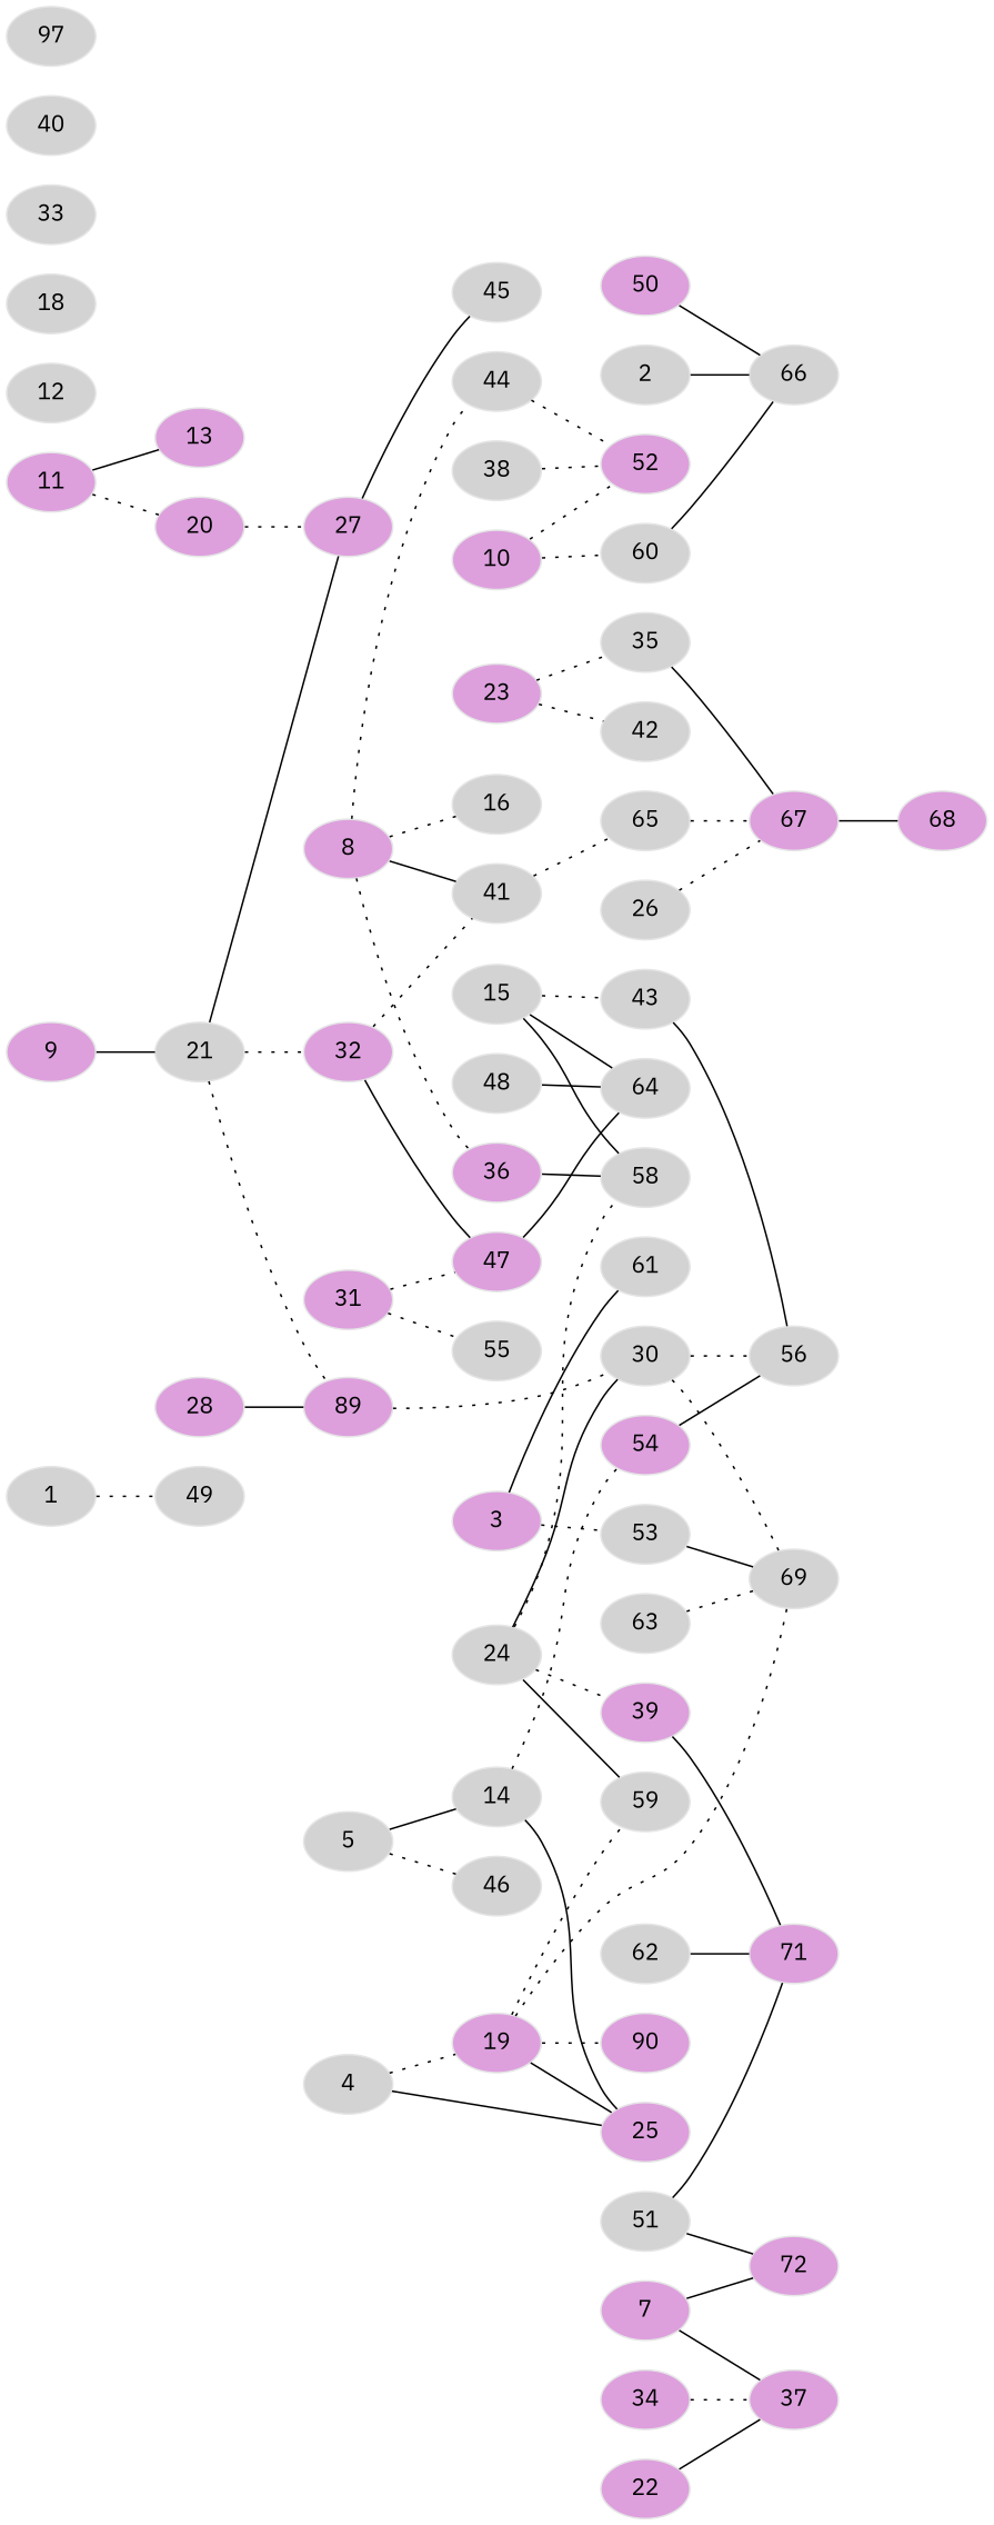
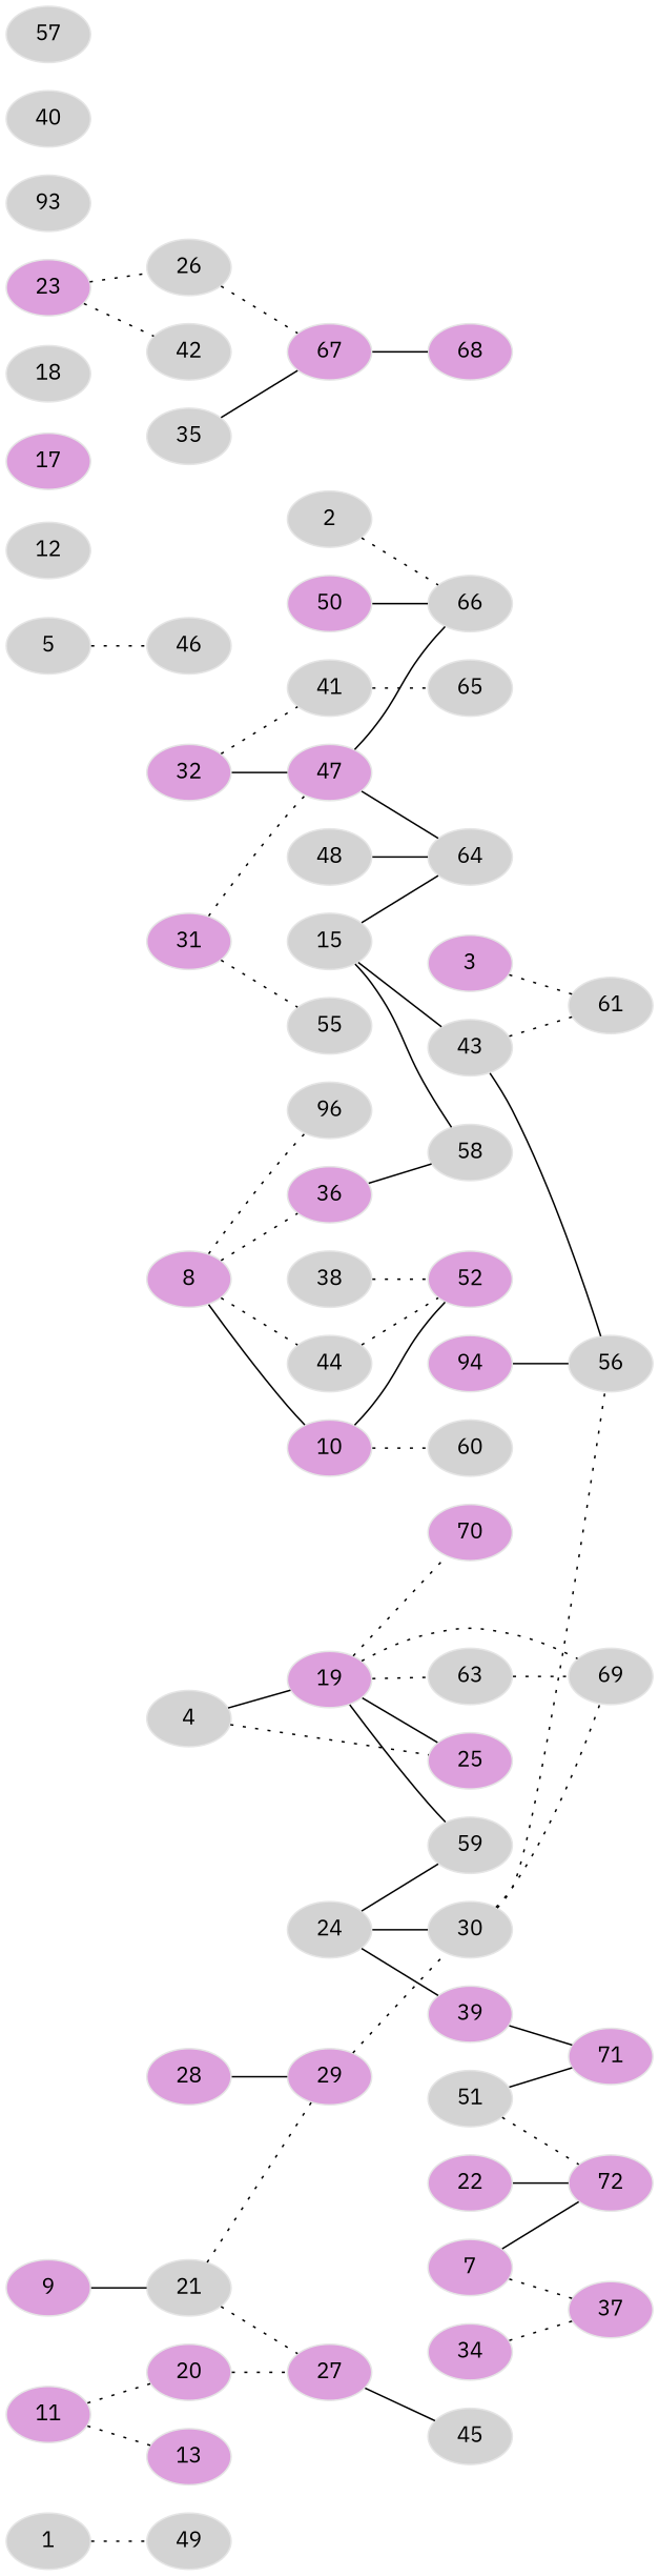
  graph {
    fontname="IBM Plex Sans"
    rankdir=LR
    node [color=gray90 fillcolor=lightgrey fontname="IBM Plex Sans" style=filled]
    edge [fontname="IBM Plex Sans" style=dotted]
    1
    49
    2
    66
    3 [fillcolor=plum]
-   53
    61
    69
    19 [fillcolor=plum]
    4
    25 [fillcolor=plum]
    59
    63
-   70 [fillcolor=plum label=90]
+   70 [fillcolor=plum]
    5
-   14
    46
-   54 [fillcolor=plum]
+   54 [fillcolor=plum label=94]
    72 [fillcolor=plum]
    7 [fillcolor=plum]
    37 [fillcolor=plum]
    8 [fillcolor=plum]
    10 [fillcolor=plum]
-   16
+   16 [label=96]
    36 [fillcolor=plum]
    44
    60
    52 [fillcolor=plum]
    58
    9 [fillcolor=plum]
    21
    27 [fillcolor=plum]
-   29 [fillcolor=plum label=89]
+   29 [fillcolor=plum]
    32 [fillcolor=plum]
    11 [fillcolor=plum]
    13 [fillcolor=plum]
    20 [fillcolor=plum]
    12
    56
    15
    43
    64
+   17 [fillcolor=plum]
    18
    45
    30
    47 [fillcolor=plum]
    41
    22 [fillcolor=plum]
    23 [fillcolor=plum]
    26
    42
    67 [fillcolor=plum]
    24
    39 [fillcolor=plum]
    71 [fillcolor=plum]
    68 [fillcolor=plum]
    28 [fillcolor=plum]
    31 [fillcolor=plum]
    55
    65
-   33
+   33 [label=93]
    34 [fillcolor=plum]
    35
    38
    40
    48
    50 [fillcolor=plum]
    51
-   57 [label=97]
-   62
+   57
    1 -- 49
-   2 -- 66 [style=solid]
-   3 -- 53
-   3 -- 61 [style=solid]
-   53 -- 69 [style=solid]
+   2 -- 66
+   3 -- 61
    19 -- 69
    19 -- 25 [style=solid]
-   19 -- 59
+   19 -- 59 [style=solid]
+   19 -- 63
    19 -- 70
-   4 -- 19
-   4 -- 25 [style=solid]
+   4 -- 19 [style=solid]
+   4 -- 25
    63 -- 69
-   5 -- 14 [style=solid]
    5 -- 46
-   14 -- 25 [style=solid]
-   14 -- 54
    54 -- 56 [style=solid]
    7 -- 72 [style=solid]
-   7 -- 37 [style=solid]
-   8 -- 41 [style=solid]
+   7 -- 37
+   8 -- 10 [style=solid]
    8 -- 16
    8 -- 36
    8 -- 44
    10 -- 60
-   10 -- 52
+   10 -- 52 [style=solid]
    36 -- 58 [style=solid]
    44 -- 52
    9 -- 21 [style=solid]
-   21 -- 27 [style=solid]
+   21 -- 27
    21 -- 29
-   21 -- 32
    27 -- 45 [style=solid]
    29 -- 30
    32 -- 47 [style=solid]
    32 -- 41
-   11 -- 13 [style=solid]
+   11 -- 13
    11 -- 20
    20 -- 27
    15 -- 58 [style=solid]
-   15 -- 43
+   15 -- 43 [style=solid]
    15 -- 64 [style=solid]
+   43 -- 61
    43 -- 56 [style=solid]
    30 -- 69
    30 -- 56
-   60 -- 66 [style=solid]
+   47 -- 66 [style=solid]
    47 -- 64 [style=solid]
    41 -- 65
-   22 -- 37 [style=solid]
-   23 -- 35
+   22 -- 72 [style=solid]
+   23 -- 26
    23 -- 42
    26 -- 67
    67 -- 68 [style=solid]
    24 -- 59 [style=solid]
-   24 -- 58
    24 -- 30 [style=solid]
-   24 -- 39
+   24 -- 39 [style=solid]
    39 -- 71 [style=solid]
    28 -- 29 [style=solid]
    31 -- 47
    31 -- 55
-   65 -- 67
    34 -- 37
    35 -- 67 [style=solid]
    38 -- 52
    48 -- 64 [style=solid]
    50 -- 66 [style=solid]
-   51 -- 72 [style=solid]
+   51 -- 72
    51 -- 71 [style=solid]
-   62 -- 71 [style=solid]
  }
